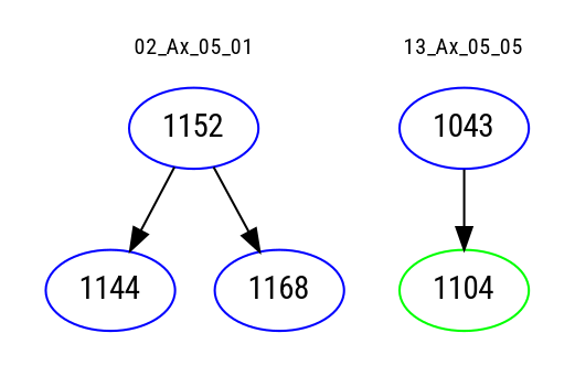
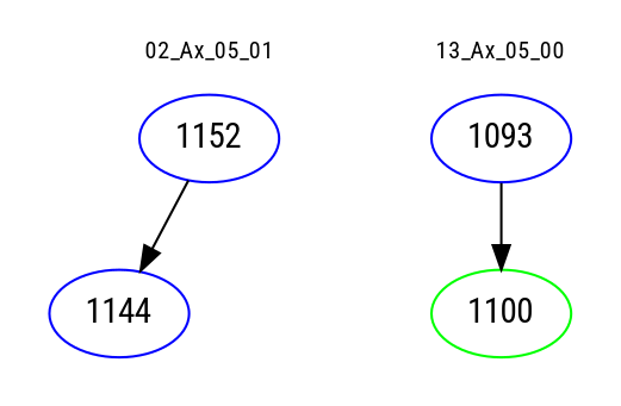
  digraph {
    fontname="Roboto Condensed"
    node [color=blue fontname="Roboto Condensed"]
    edge [color=black fontname="Roboto Condensed"]
    n1 [label=1152]
    n2 [label=1144]
-   n3 [label=1168]
-   n4 [label=1043]
-   n5 [color=green label=1104]
+   n4 [label=1093]
+   n5 [color=green label=1100]
    subgraph cluster_1 {
      color=white
      fontsize=10
      label="02_Ax_05_01"
      n1
      n2
-     n3
    }
    subgraph cluster_2 {
      color=white
      fontsize=10
-     label="13_Ax_05_05"
+     label="13_Ax_05_00"
      n4
      n5
    }
    n1 -> n2
-   n1 -> n3
    n4 -> n5
  }
